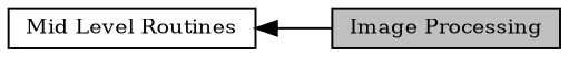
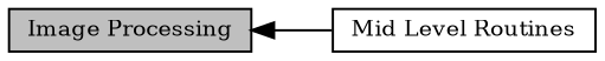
  digraph {
    rankdir=LR
    fontname="DejaVu Serif"
    node [color=black fontname="DejaVu Serif" fontsize=10 shape=box style=filled]
    n1 [fillcolor=grey75 fontcolor=black height=0.2 label="Image Processing" width=0.4]
    n2 [fillcolor=white height=0.2 label="Mid Level Routines" width=0.4]
-   n2 -> n1 [dir=back fontname="DejaVu Serif" fontsize=10 labelfontname=Helvetica labelfontsize=10 shape=plaintext style=solid]
+   n1 -> n2 [dir=back fontname="DejaVu Serif" fontsize=10 labelfontname=Helvetica labelfontsize=10 shape=plaintext style=solid]
  }
